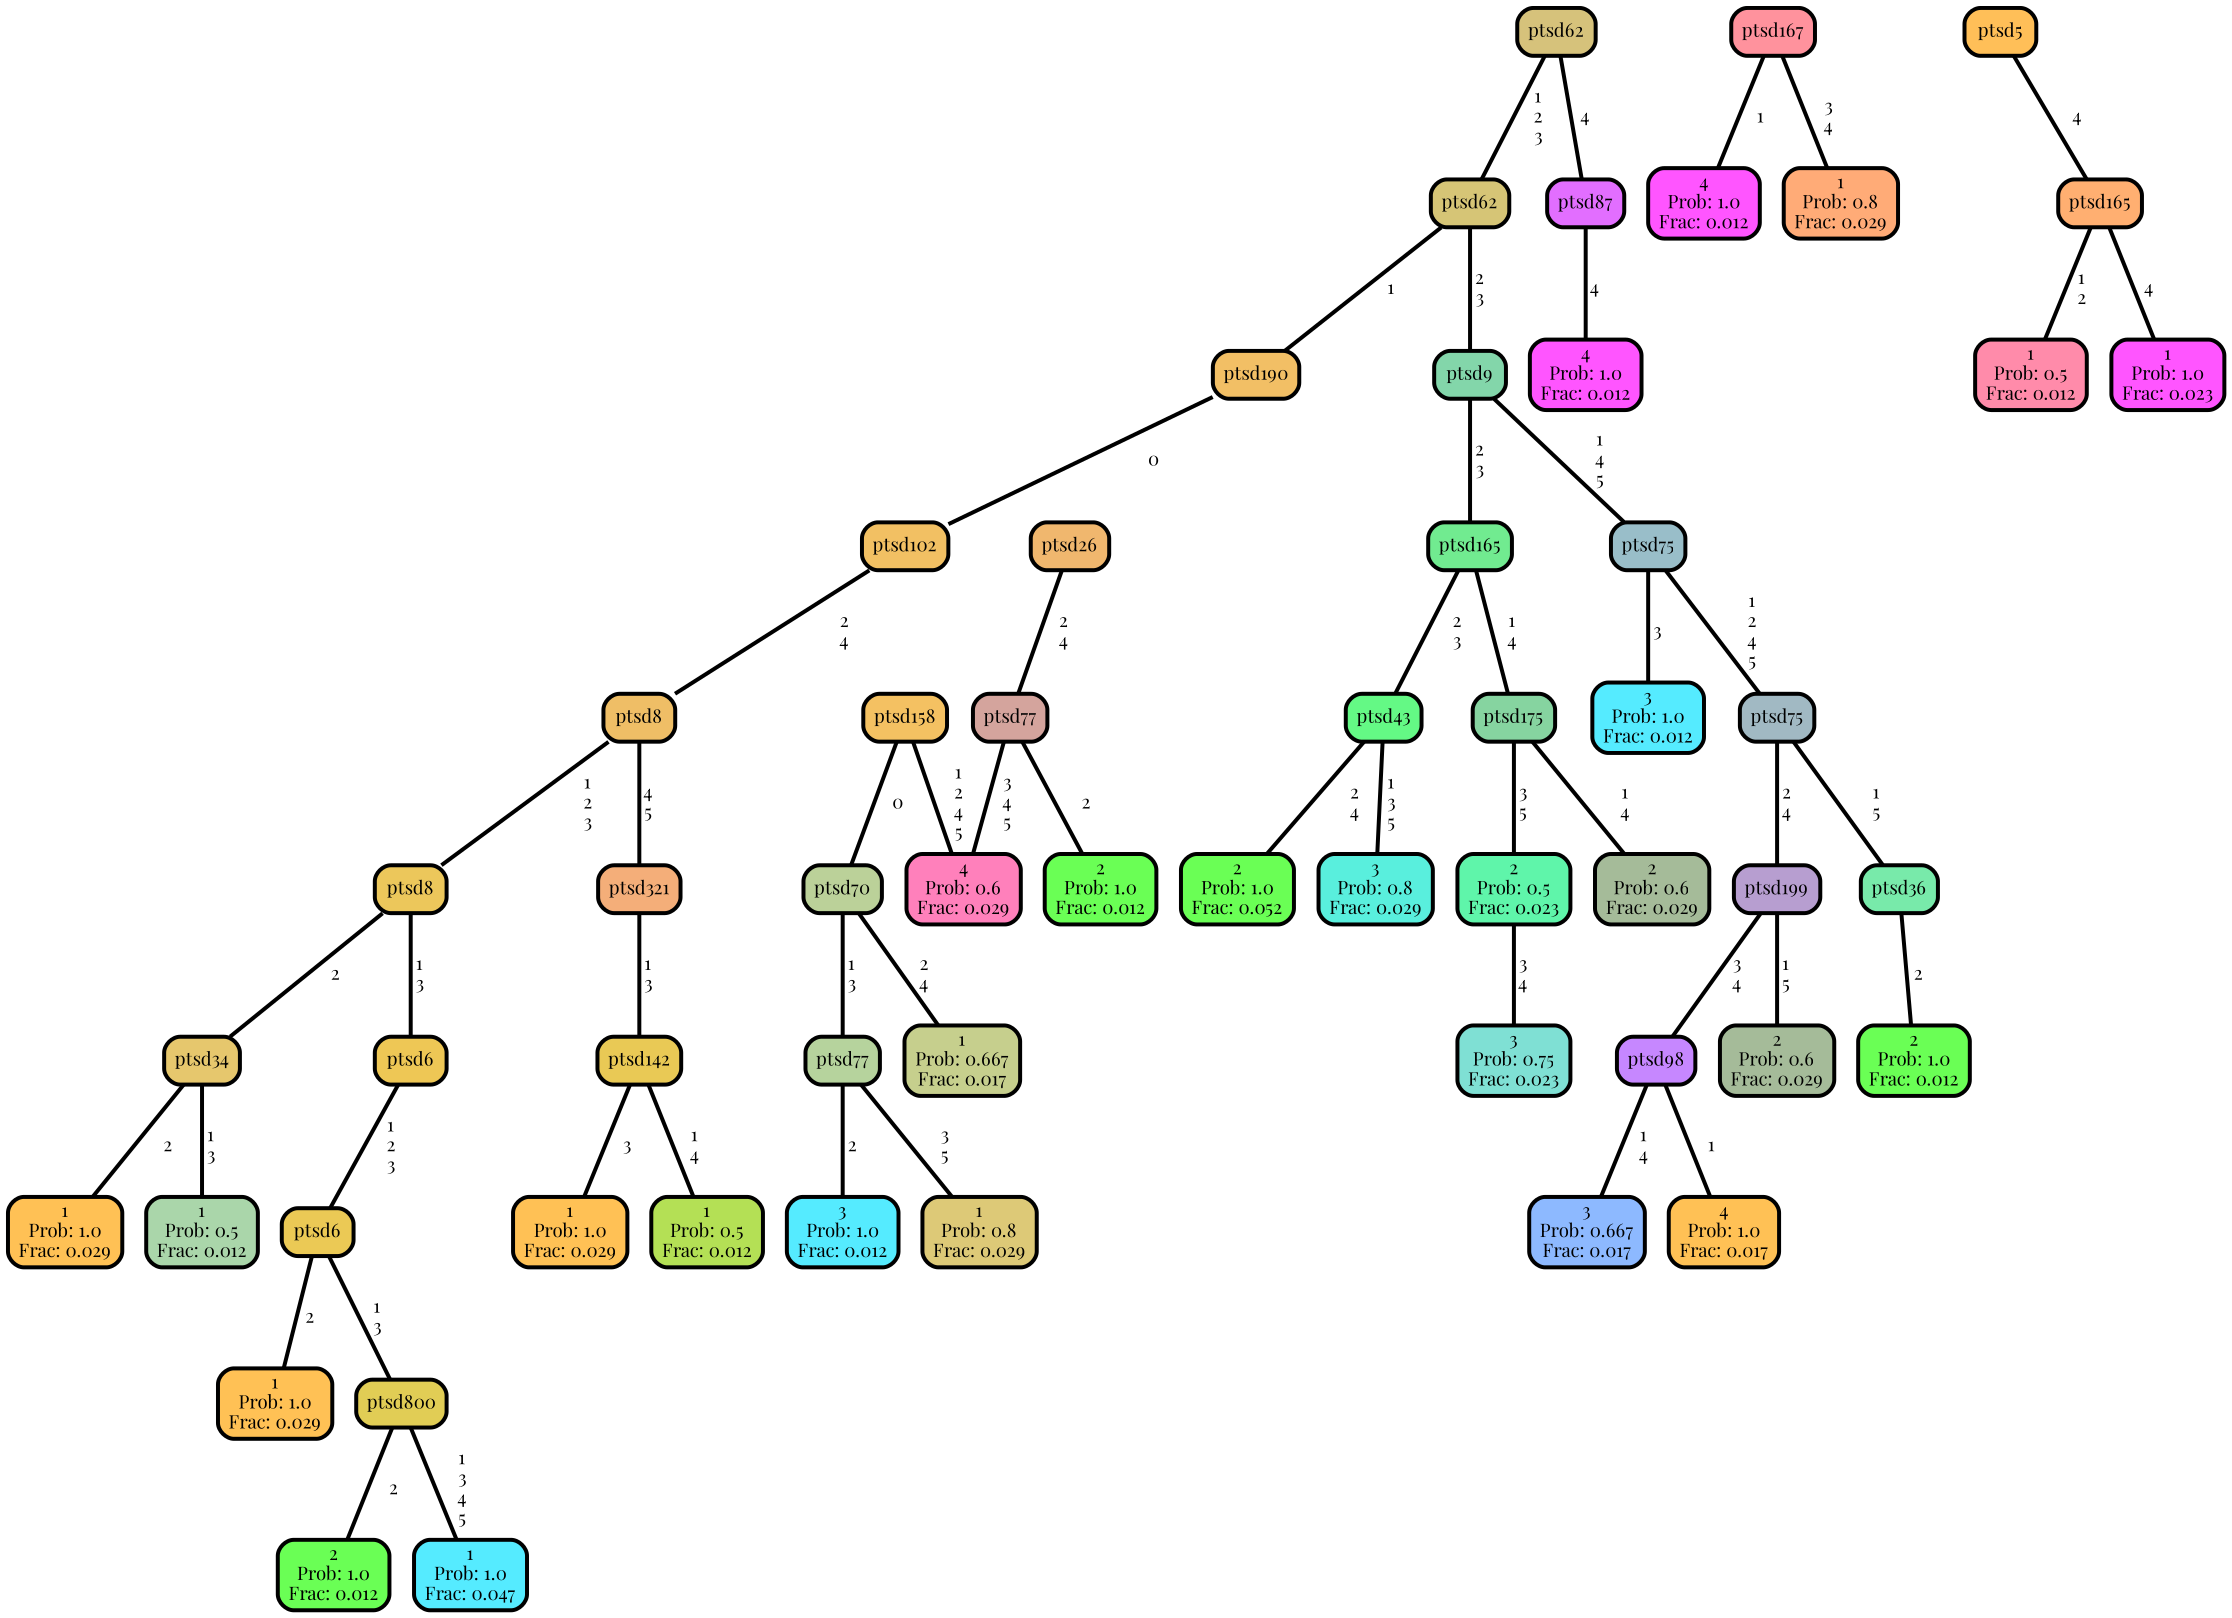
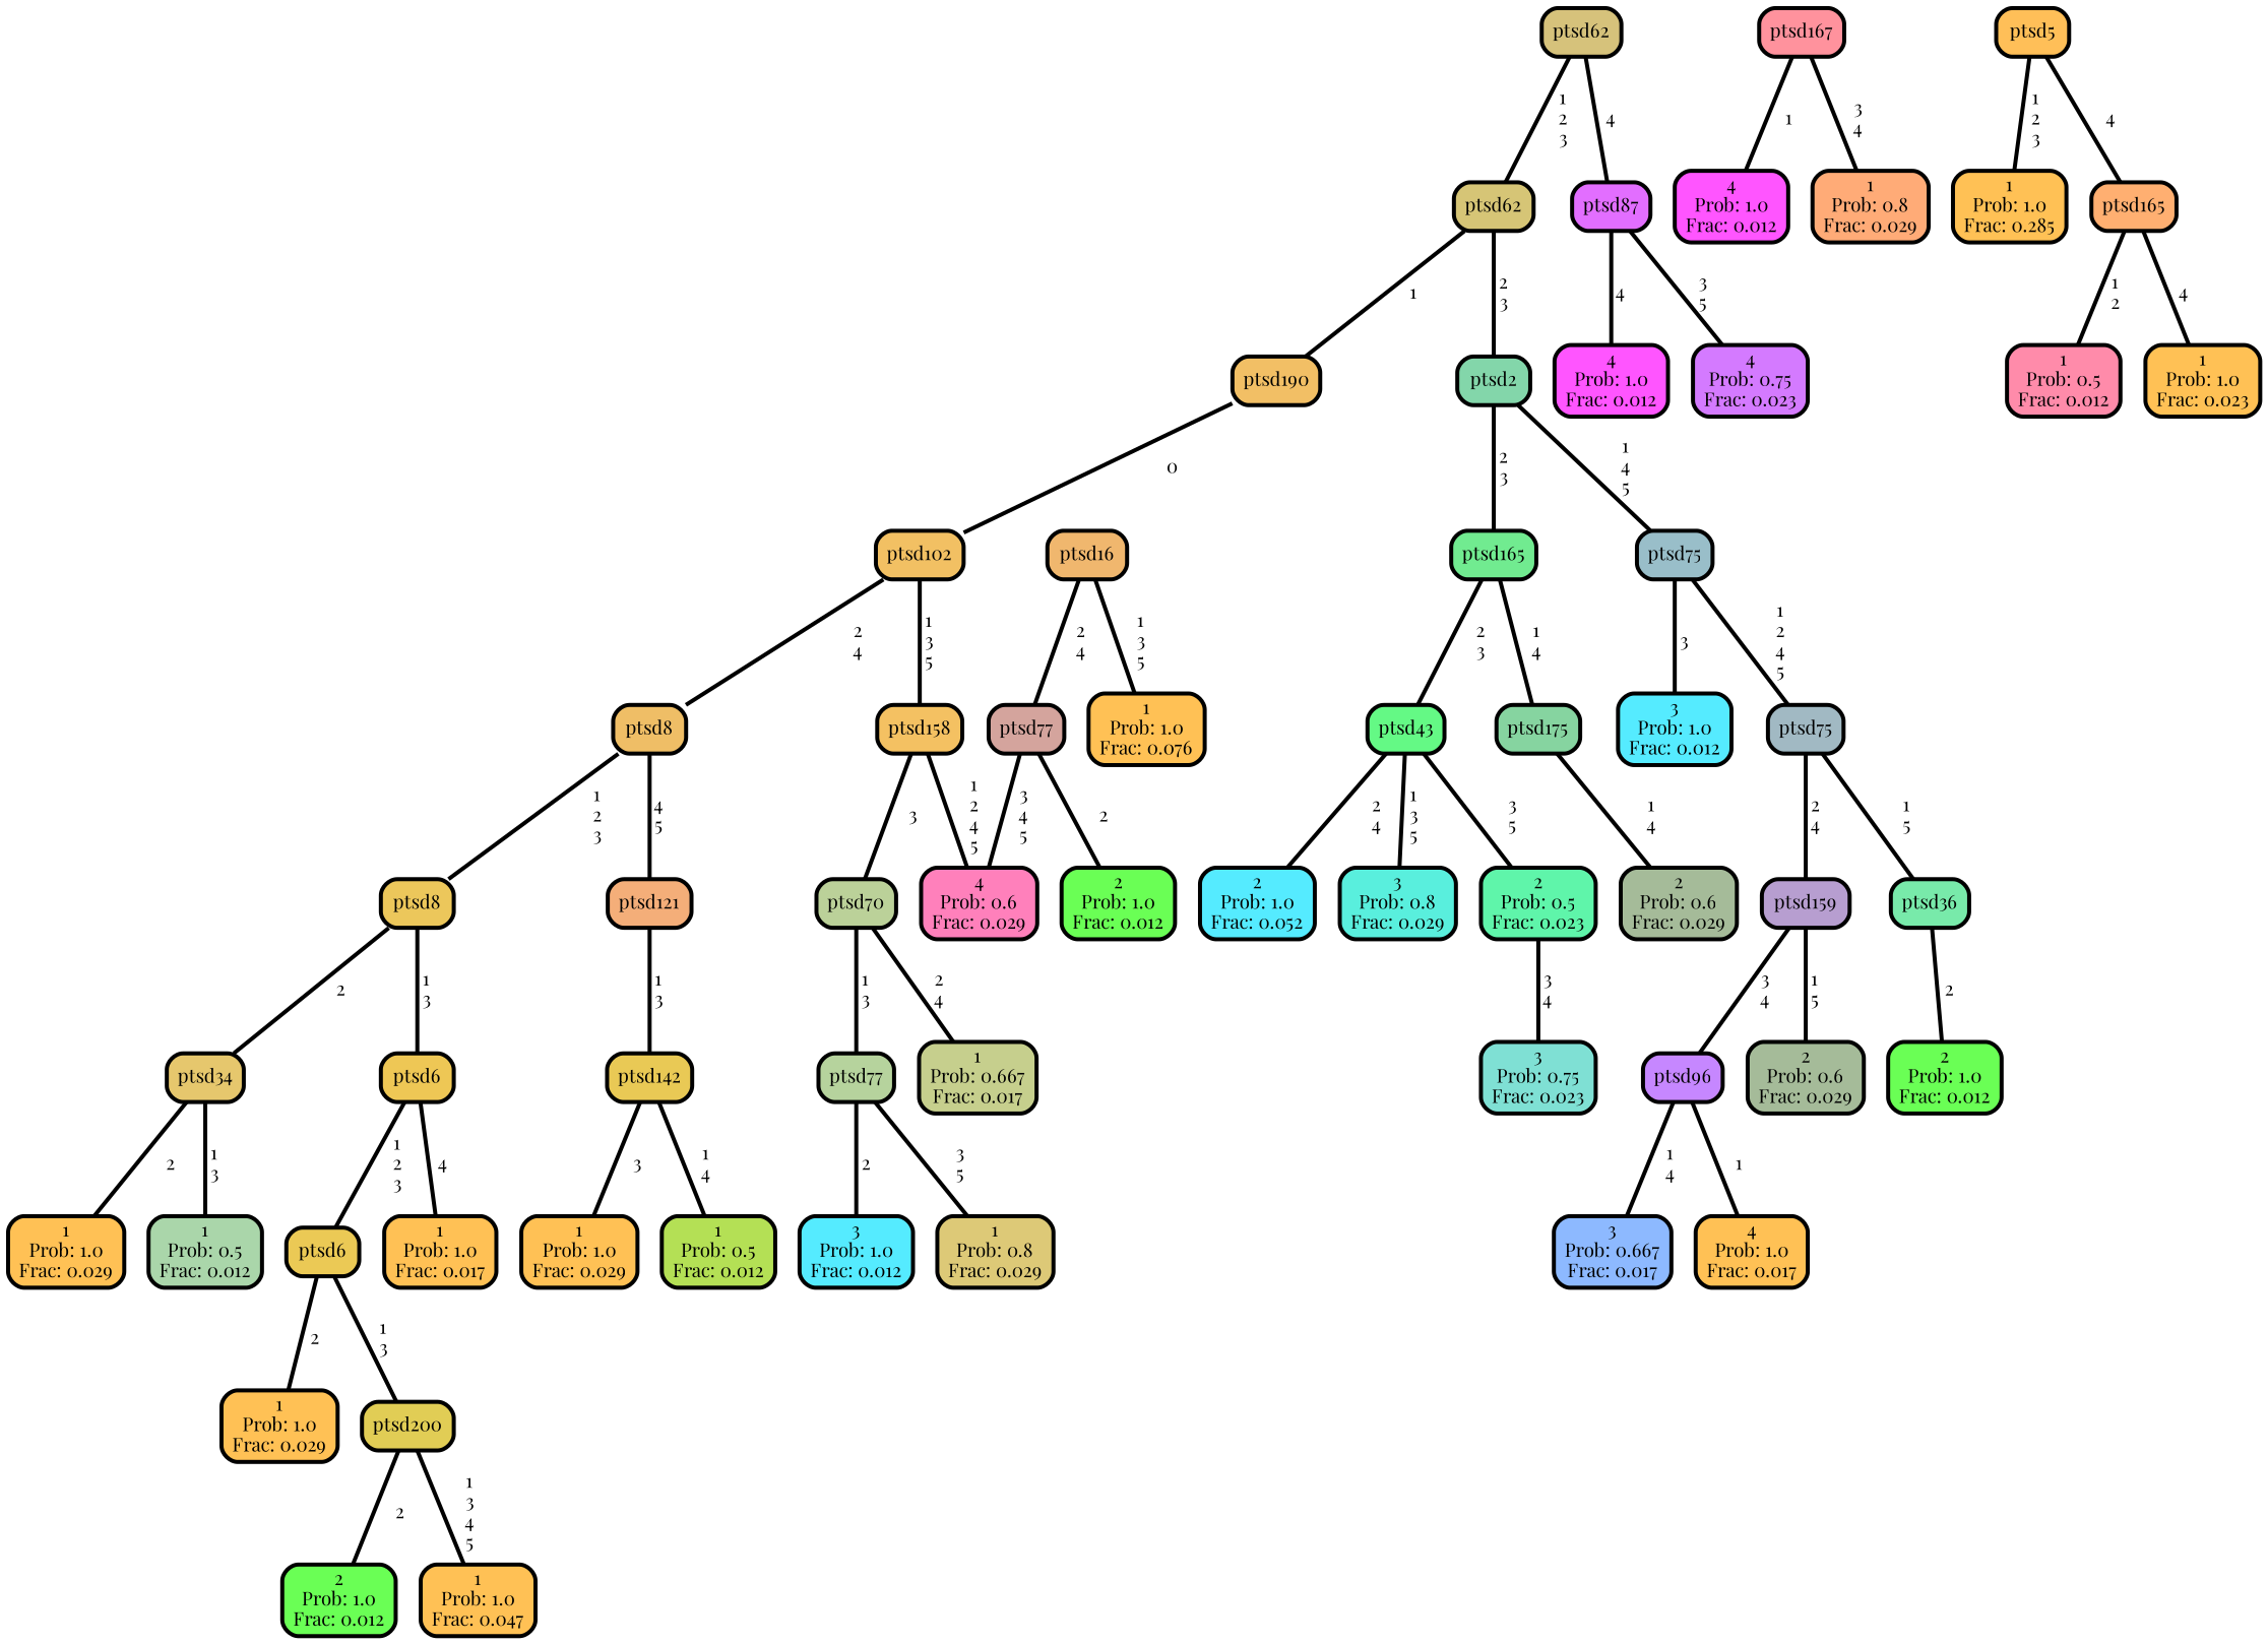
  graph {
    fontname="Playfair Display"
    ranksep="0 equally"
    splines=straight
    node [color=black fillcolor="#ffc155" fontcolor=black fontname="Playfair Display" penwidth=3 shape=box style="filled, rounded"]
    edge [color=black fontname="Playfair Display" penwidth=3]
    n1 [label="1\nProb: 1.0\nFrac: 0.029"]
    n2 [fillcolor="#e6c76d" label=ptsd34]
    n3 [fillcolor="#aad6aa" label="1\nProb: 0.5\nFrac: 0.012"]
    n4 [fillcolor="#ecc75b" label=ptsd8]
    n5 [fillcolor="#eec755" label=ptsd6]
    n6 [fillcolor="#ebc955" label=ptsd6]
+   n7 [label="1\nProb: 1.0\nFrac: 0.017"]
    n8 [label="1\nProb: 1.0\nFrac: 0.029"]
-   n9 [fillcolor="#e1cd55" label=ptsd800]
+   n9 [fillcolor="#e1cd55" label=ptsd200]
    n10 [fillcolor="#6aff55" label="2\nProb: 1.0\nFrac: 0.012"]
-   n11 [fillcolor="#55ebff" label="1\nProb: 1.0\nFrac: 0.047"]
+   n11 [label="1\nProb: 1.0\nFrac: 0.047"]
    n12 [fillcolor="#efbe66" label=ptsd8]
-   n13 [fillcolor="#f4ae79" label=ptsd321]
+   n13 [fillcolor="#f4ae79" label=ptsd121]
    n14 [fillcolor="#e9c955" label=ptsd142]
    n15 [label="1\nProb: 1.0\nFrac: 0.029"]
    n16 [fillcolor="#b4e055" label="1\nProb: 0.5\nFrac: 0.012"]
    n17 [fillcolor="#ff929d" label=ptsd167]
    n18 [fillcolor="#ff55ff" label="4\nProb: 1.0\nFrac: 0.012"]
    n19 [fillcolor="#ffab77" label="1\nProb: 0.8\nFrac: 0.029"]
    n20 [fillcolor="#f2c063" label=ptsd102]
    n21 [fillcolor="#f4c162" label=ptsd158]
    n22 [fillcolor="#bbd199" label=ptsd70]
    n23 [fillcolor="#ff80bb" label="4\nProb: 0.6\nFrac: 0.029"]
    n24 [fillcolor="#55ebff" label="3\nProb: 1.0\nFrac: 0.012"]
    n25 [fillcolor="#b6d39d" label=ptsd77]
    n26 [fillcolor="#ddc977" label="1\nProb: 0.8\nFrac: 0.029"]
    n27 [fillcolor="#c6cf8d" label="1\nProb: 0.667\nFrac: 0.017"]
    n28 [fillcolor="#ffbf58" label=ptsd5]
+   n29 [label="1\nProb: 1.0\nFrac: 0.285"]
    n30 [fillcolor="#ffaf71" label=ptsd165]
    n31 [fillcolor="#ff8baa" label="1\nProb: 0.5\nFrac: 0.012"]
-   n32 [fillcolor="#ff55ff" label="1\nProb: 1.0\nFrac: 0.023"]
+   n32 [label="1\nProb: 1.0\nFrac: 0.023"]
    n33 [fillcolor="#f2bf65" label=ptsd190]
-   n34 [fillcolor="#f0b76e" label=ptsd26]
+   n34 [fillcolor="#f0b76e" label=ptsd16]
    n35 [fillcolor="#d4a49d" label=ptsd77]
+   n36 [label="1\nProb: 1.0\nFrac: 0.076"]
    n37 [fillcolor="#6aff55" label="2\nProb: 1.0\nFrac: 0.012"]
    n38 [fillcolor="#d6c576" label=ptsd62]
-   n39 [fillcolor="#83d6aa" label=ptsd9]
+   n39 [fillcolor="#83d6aa" label=ptsd2]
    n40 [fillcolor="#71eb90" label=ptsd165]
    n41 [fillcolor="#99bec9" label=ptsd75]
-   n42 [fillcolor="#6aff55" label="2\nProb: 1.0\nFrac: 0.052"]
+   n42 [fillcolor="#55ebff" label="2\nProb: 1.0\nFrac: 0.052"]
    n43 [fillcolor="#64f985" label=ptsd43]
    n44 [fillcolor="#59efdd" label="3\nProb: 0.8\nFrac: 0.029"]
    n45 [fillcolor="#86d4a0" label=ptsd175]
    n46 [fillcolor="#a5bb99" label="2\nProb: 0.6\nFrac: 0.029"]
    n47 [fillcolor="#5ff5aa" label="2\nProb: 0.5\nFrac: 0.023"]
    n48 [fillcolor="#7fe0d4" label="3\nProb: 0.75\nFrac: 0.023"]
    n49 [fillcolor="#55ebff" label="3\nProb: 1.0\nFrac: 0.012"]
    n50 [fillcolor="#a1b9c3" label=ptsd75]
-   n51 [fillcolor="#b79ed0" label=ptsd199]
+   n51 [fillcolor="#b79ed0" label=ptsd159]
    n52 [fillcolor="#78eaaa" label=ptsd36]
    n53 [fillcolor="#8db9ff" label="3\nProb: 0.667\nFrac: 0.017"]
-   n54 [fillcolor="#c687ff" label=ptsd98]
+   n54 [fillcolor="#c687ff" label=ptsd96]
    n55 [label="4\nProb: 1.0\nFrac: 0.017"]
    n56 [fillcolor="#a5bb99" label="2\nProb: 0.6\nFrac: 0.029"]
    n57 [fillcolor="#6aff55" label="2\nProb: 1.0\nFrac: 0.012"]
    n58 [fillcolor="#d6c27b" label=ptsd62]
    n59 [fillcolor="#e26eff" label=ptsd87]
    n60 [fillcolor="#ff55ff" label="4\nProb: 1.0\nFrac: 0.012"]
+   n61 [fillcolor="#d47aff" label="4\nProb: 0.75\nFrac: 0.023"]
    subgraph sub_1 {
      rank=same
    }
    n2 -- n1 [label=" 2"]
    n2 -- n3 [label=" 1\n 3"]
    n4 -- n2 [label=" 2"]
    n4 -- n5 [label=" 1\n 3"]
    n5 -- n6 [label=" 1\n 2\n 3"]
+   n5 -- n7 [label=" 4"]
    n6 -- n8 [label=" 2"]
    n6 -- n9 [label=" 1\n 3"]
    n9 -- n10 [label=" 2"]
    n9 -- n11 [label=" 1\n 3\n 4\n 5"]
    n12 -- n4 [label=" 1\n 2\n 3"]
    n12 -- n13 [label=" 4\n 5"]
    n13 -- n14 [label=" 1\n 3"]
    n14 -- n15 [label=" 3"]
    n14 -- n16 [label=" 1\n 4"]
    n17 -- n18 [label=" 1"]
    n17 -- n19 [label=" 3\n 4"]
    n20 -- n12 [label=" 2\n 4"]
-   n21 -- n22 [label=" 0"]
+   n20 -- n21 [label=" 1\n 3\n 5"]
+   n21 -- n22 [label=" 3"]
    n21 -- n23 [label=" 1\n 2\n 4\n 5"]
    n22 -- n25 [label=" 1\n 3"]
    n22 -- n27 [label=" 2\n 4"]
    n25 -- n24 [label=" 2"]
    n25 -- n26 [label=" 3\n 5"]
+   n28 -- n29 [label=" 1\n 2\n 3"]
    n28 -- n30 [label=" 4"]
    n30 -- n31 [label=" 1\n 2"]
    n30 -- n32 [label=" 4"]
    n33 -- n20 [label=" 0"]
    n34 -- n35 [label=" 2\n 4"]
+   n34 -- n36 [label=" 1\n 3\n 5"]
    n35 -- n23 [label=" 3\n 4\n 5"]
    n35 -- n37 [label=" 2"]
    n38 -- n33 [label=" 1"]
    n38 -- n39 [label=" 2\n 3"]
    n39 -- n40 [label=" 2\n 3"]
    n39 -- n41 [label=" 1\n 4\n 5"]
    n40 -- n43 [label=" 2\n 3"]
    n40 -- n45 [label=" 1\n 4"]
    n41 -- n49 [label=" 3"]
    n41 -- n50 [label=" 1\n 2\n 4\n 5"]
    n43 -- n42 [label=" 2\n 4"]
    n43 -- n44 [label=" 1\n 3\n 5"]
    n45 -- n46 [label=" 1\n 4"]
-   n45 -- n47 [label=" 3\n 5"]
+   n43 -- n47 [label=" 3\n 5"]
    n47 -- n48 [label=" 3\n 4"]
    n50 -- n51 [label=" 2\n 4"]
    n50 -- n52 [label=" 1\n 5"]
    n51 -- n54 [label=" 3\n 4"]
    n51 -- n56 [label=" 1\n 5"]
    n52 -- n57 [label=" 2"]
    n54 -- n53 [label=" 1\n 4"]
    n54 -- n55 [label=" 1"]
    n58 -- n38 [label=" 1\n 2\n 3"]
    n58 -- n59 [label=" 4"]
    n59 -- n60 [label=" 4"]
+   n59 -- n61 [label=" 3\n 5"]
  }
